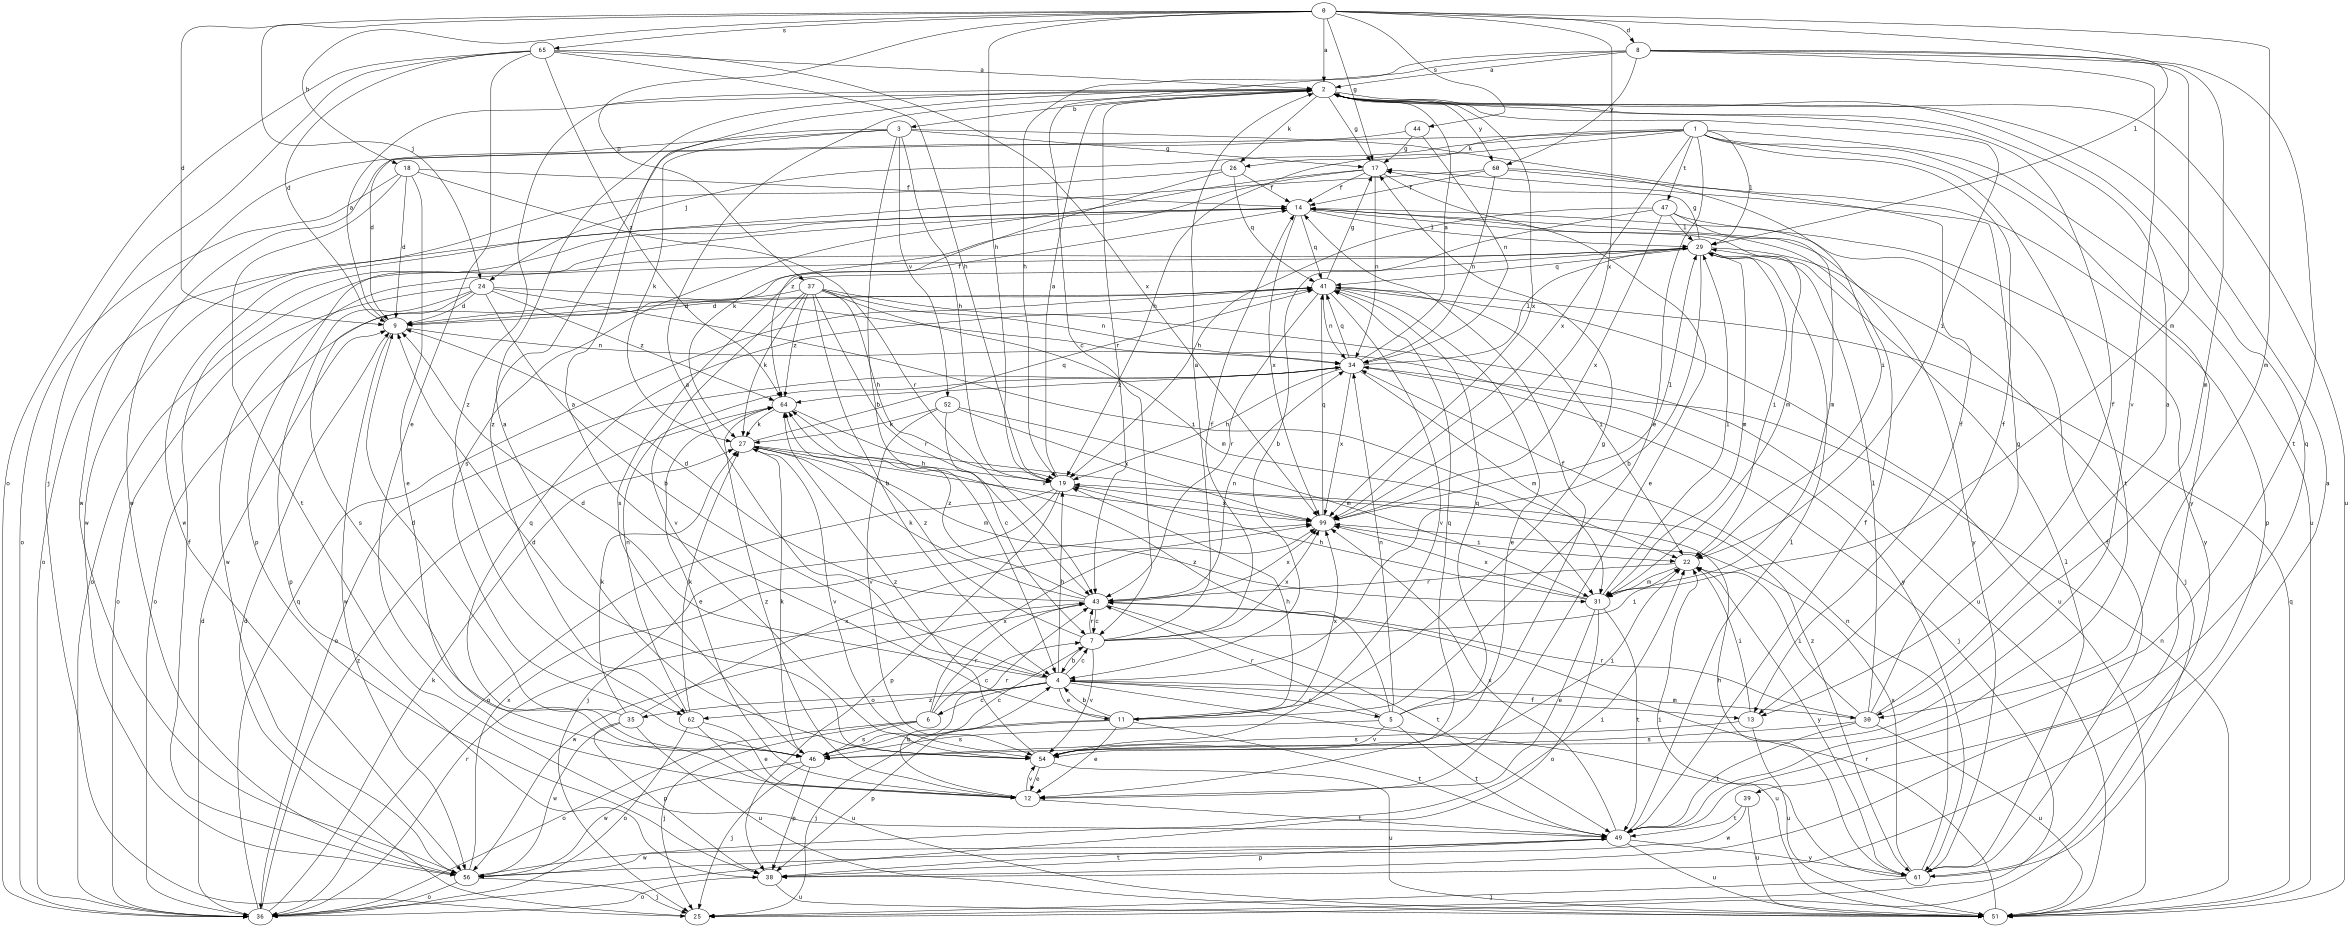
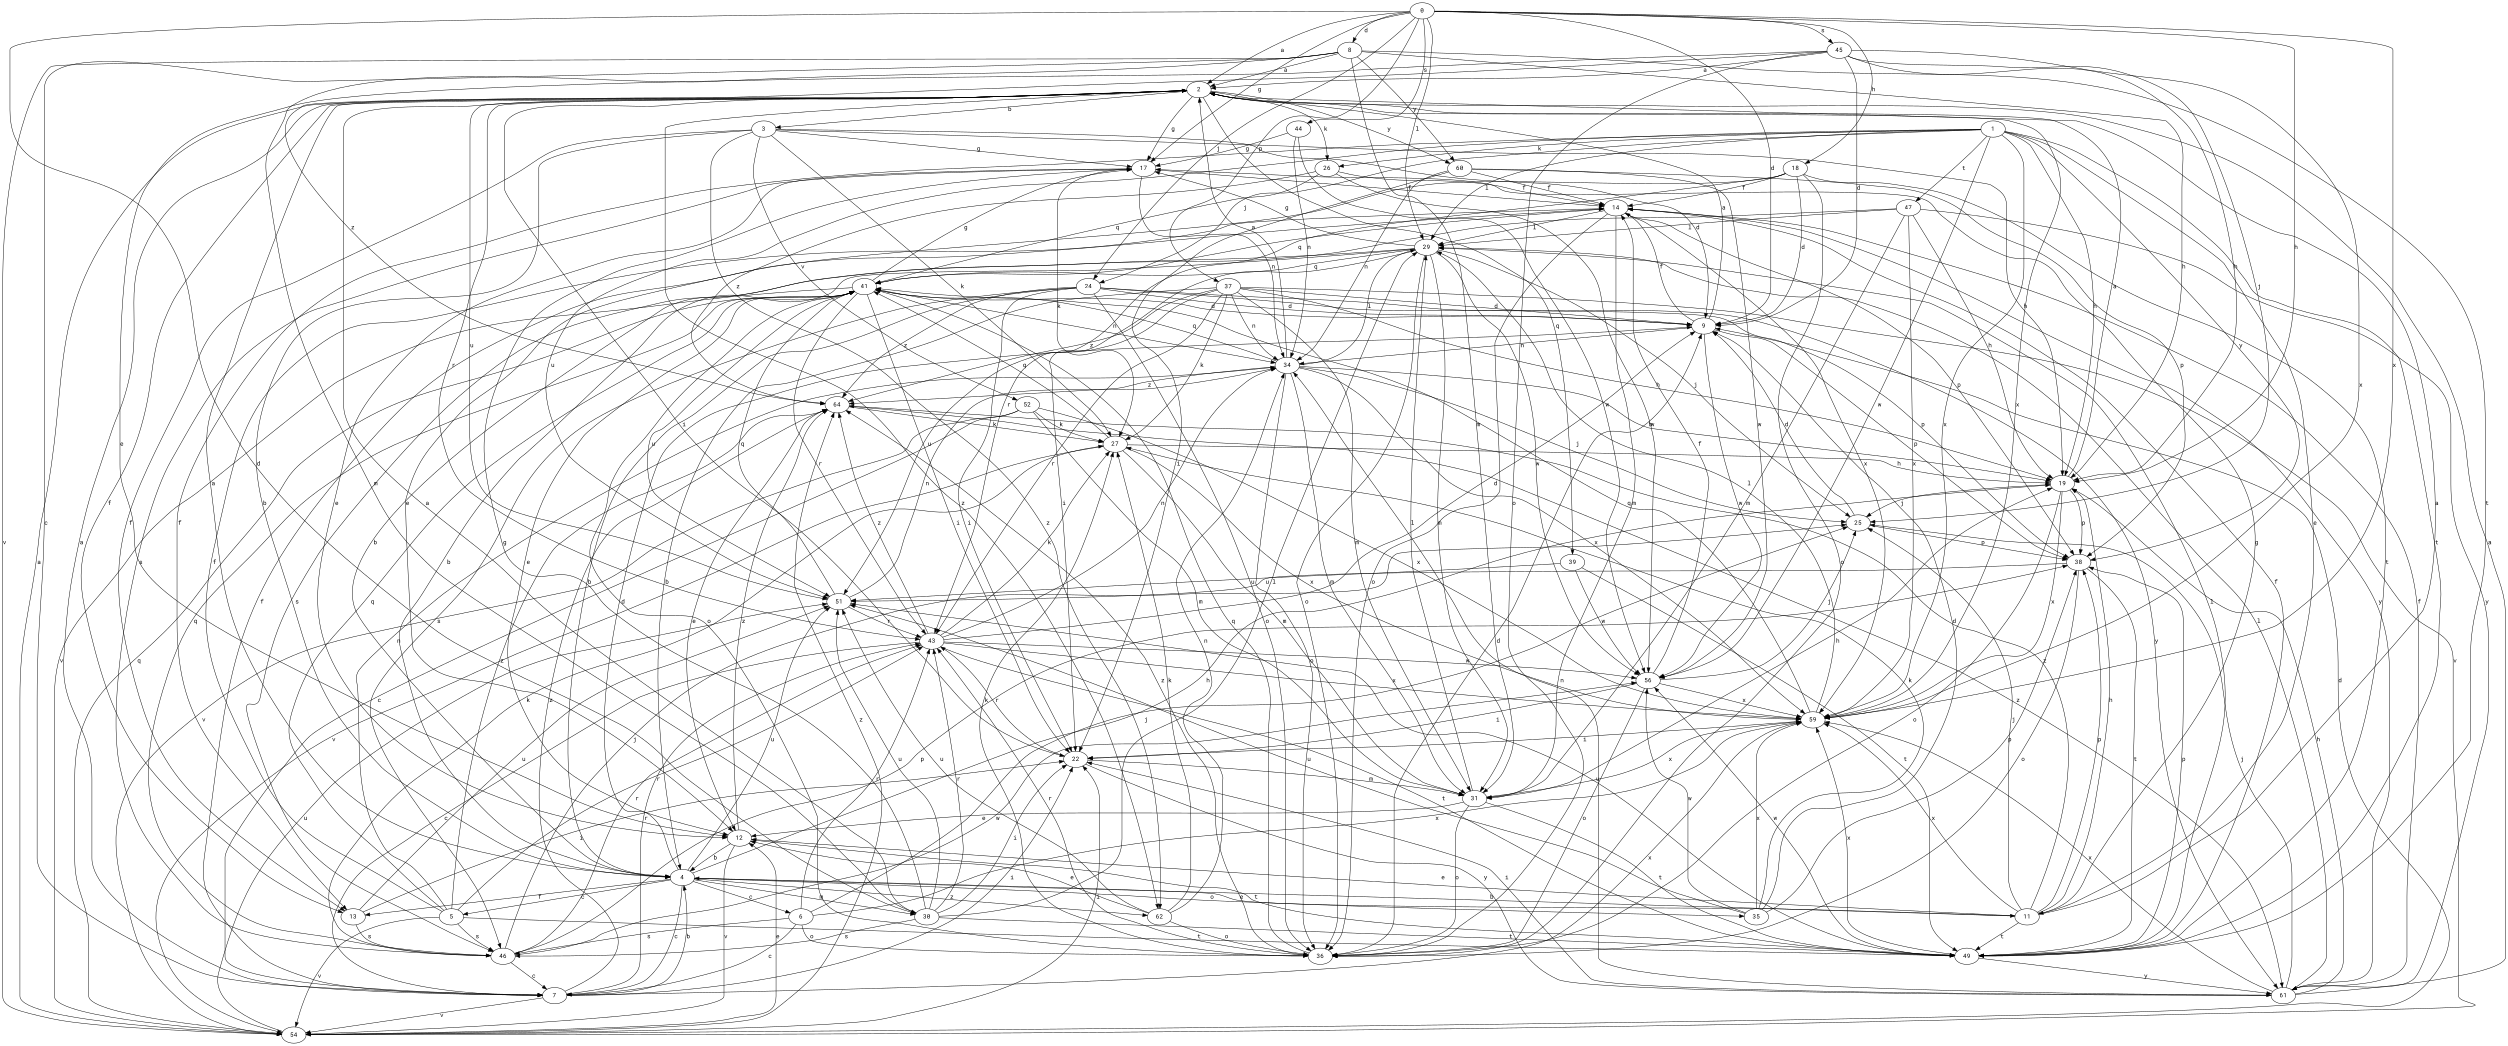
  strict digraph {
    fontname="Roboto Mono"
    node [fontname="Roboto Mono"]
    edge [fontname="Roboto Mono"]
    0
    2
    8
    9
    17
    18
    19
    24
    29
    30
    37
    44
-   45 [label=65]
-   59 [label=99]
+   45
+   59
    13
    26
    51
    3
    22
    39
    43
    60
    62
    49
    7
    54
    31
    38
    56
    14
    34
    27
    46
    12
    36
    25
    4
    64
    61
    41
    1
    11
    47
    52
    5
    6
    35
    0 -> 2 [label=a]
    0 -> 8 [label=d]
    0 -> 9 [label=d]
    0 -> 17 [label=g]
    0 -> 18 [label=h]
    0 -> 19 [label=h]
    0 -> 24 [label=j]
    0 -> 29 [label=l]
-   0 -> 30 [label=m]
+   0 -> 30 [label=d]
    0 -> 37 [label=p]
    0 -> 44 [label=s]
    0 -> 45 [label=s]
    0 -> 59 [label=x]
    2 -> 17 [label=g]
    2 -> 59 [label=x]
    2 -> 13 [label=f]
    2 -> 26 [label=k]
    2 -> 51 [label=u]
    2 -> 3 [label=b]
    2 -> 22 [label=i]
    2 -> 39 [label=q]
    2 -> 43 [label=r]
    2 -> 60 [label=y]
    2 -> 62 [label=z]
    8 -> 2 [label=a]
    8 -> 19 [label=h]
    8 -> 30 [label=m]
    8 -> 60 [label=y]
    8 -> 49 [label=t]
    8 -> 7 [label=c]
    8 -> 54 [label=v]
    8 -> 31 [label=m]
    9 -> 2 [label=a]
+   9 -> 38 [label=p]
    9 -> 56 [label=w]
    9 -> 14 [label=f]
    9 -> 34 [label=n]
    17 -> 14 [label=f]
    17 -> 34 [label=n]
    17 -> 27 [label=k]
    17 -> 46 [label=s]
    17 -> 12 [label=e]
    18 -> 9 [label=d]
    18 -> 43 [label=r]
    18 -> 49 [label=t]
    18 -> 14 [label=f]
    18 -> 12 [label=e]
    18 -> 36 [label=o]
    19 -> 2 [label=a]
    19 -> 59 [label=x]
    19 -> 38 [label=p]
    19 -> 36 [label=o]
    19 -> 25 [label=j]
    24 -> 9 [label=d]
    24 -> 22 [label=i]
    24 -> 38 [label=p]
    24 -> 46 [label=s]
    24 -> 36 [label=o]
    24 -> 4 [label=b]
    24 -> 64 [label=z]
    24 -> 61 [label=y]
    29 -> 17 [label=g]
    29 -> 22 [label=i]
    29 -> 31 [label=m]
    29 -> 56 [label=w]
    29 -> 46 [label=s]
    29 -> 36 [label=o]
    29 -> 25 [label=j]
    29 -> 4 [label=b]
    29 -> 41 [label=q]
    30 -> 2 [label=a]
    30 -> 17 [label=g]
    30 -> 29 [label=l]
    30 -> 51 [label=u]
    30 -> 22 [label=i]
    30 -> 43 [label=r]
    30 -> 49 [label=t]
    30 -> 46 [label=s]
    37 -> 9 [label=d]
    37 -> 19 [label=h]
    37 -> 51 [label=u]
    37 -> 43 [label=r]
    37 -> 54 [label=v]
    37 -> 31 [label=m]
    37 -> 34 [label=n]
    37 -> 27 [label=k]
    37 -> 4 [label=b]
    37 -> 64 [label=z]
    44 -> 17 [label=g]
    44 -> 56 [label=w]
    44 -> 34 [label=n]
    45 -> 2 [label=a]
    45 -> 9 [label=d]
    45 -> 19 [label=h]
    45 -> 59 [label=x]
    45 -> 12 [label=e]
    45 -> 36 [label=o]
    45 -> 25 [label=j]
    45 -> 64 [label=z]
    59 -> 29 [label=l]
    59 -> 22 [label=i]
    59 -> 41 [label=q]
    13 -> 51 [label=u]
    13 -> 22 [label=i]
    13 -> 46 [label=s]
    26 -> 56 [label=w]
    26 -> 14 [label=f]
    26 -> 64 [label=z]
    26 -> 41 [label=q]
    51 -> 43 [label=r]
    51 -> 34 [label=n]
    51 -> 41 [label=q]
    3 -> 9 [label=d]
    3 -> 17 [label=g]
    3 -> 19 [label=h]
    3 -> 13 [label=f]
    3 -> 62 [label=z]
    3 -> 27 [label=k]
    3 -> 4 [label=b]
    3 -> 52 [label=v]
    22 -> 43 [label=r]
    22 -> 31 [label=m]
    22 -> 61 [label=y]
    39 -> 51 [label=u]
    39 -> 49 [label=t]
    39 -> 56 [label=w]
    43 -> 9 [label=d]
    43 -> 59 [label=x]
    43 -> 49 [label=t]
    43 -> 7 [label=c]
    43 -> 56 [label=w]
    43 -> 34 [label=n]
    43 -> 27 [label=k]
    43 -> 64 [label=z]
    60 -> 22 [label=i]
    60 -> 38 [label=p]
    60 -> 56 [label=w]
    60 -> 14 [label=f]
    60 -> 34 [label=n]
    62 -> 51 [label=u]
    62 -> 34 [label=n]
    62 -> 27 [label=k]
    62 -> 12 [label=e]
    62 -> 36 [label=o]
    49 -> 29 [label=l]
    49 -> 59 [label=x]
    49 -> 51 [label=u]
    49 -> 38 [label=p]
    49 -> 56 [label=w]
    49 -> 14 [label=f]
    49 -> 61 [label=y]
    7 -> 2 [label=a]
    7 -> 59 [label=x]
    7 -> 22 [label=i]
    7 -> 43 [label=r]
    7 -> 54 [label=v]
    7 -> 14 [label=f]
    7 -> 4 [label=b]
    7 -> 64 [label=z]
    54 -> 2 [label=a]
    54 -> 9 [label=d]
    54 -> 51 [label=u]
    54 -> 22 [label=i]
    54 -> 12 [label=e]
    54 -> 64 [label=z]
    54 -> 41 [label=q]
    31 -> 19 [label=h]
    31 -> 29 [label=l]
    31 -> 59 [label=x]
    31 -> 49 [label=t]
    31 -> 12 [label=e]
    31 -> 36 [label=o]
    38 -> 51 [label=u]
    38 -> 49 [label=t]
    38 -> 36 [label=o]
    56 -> 59 [label=x]
    56 -> 22 [label=i]
    56 -> 14 [label=f]
    56 -> 36 [label=o]
    56 -> 25 [label=j]
    14 -> 29 [label=l]
    14 -> 59 [label=x]
    14 -> 31 [label=m]
    14 -> 38 [label=p]
    14 -> 36 [label=o]
    14 -> 61 [label=y]
    14 -> 41 [label=q]
    34 -> 2 [label=a]
    34 -> 19 [label=h]
    34 -> 29 [label=l]
    34 -> 59 [label=x]
    34 -> 31 [label=m]
    34 -> 36 [label=o]
    34 -> 25 [label=j]
    34 -> 64 [label=z]
    34 -> 41 [label=q]
    27 -> 19 [label=h]
    27 -> 59 [label=x]
    27 -> 54 [label=v]
    27 -> 31 [label=m]
    27 -> 41 [label=q]
    46 -> 43 [label=r]
    46 -> 7 [label=c]
    46 -> 38 [label=p]
    46 -> 56 [label=w]
    46 -> 27 [label=k]
    46 -> 25 [label=j]
    46 -> 41 [label=q]
    12 -> 49 [label=t]
    12 -> 54 [label=v]
    12 -> 4 [label=b]
    12 -> 64 [label=z]
    36 -> 9 [label=d]
    36 -> 43 [label=r]
    36 -> 27 [label=k]
    36 -> 64 [label=z]
    36 -> 41 [label=q]
    25 -> 9 [label=d]
+   25 -> 38 [label=p]
    4 -> 2 [label=a]
    4 -> 9 [label=d]
    4 -> 19 [label=h]
    4 -> 30 [label=m]
    4 -> 13 [label=f]
    4 -> 51 [label=u]
    4 -> 62 [label=z]
    4 -> 7 [label=c]
    4 -> 11 [label=e]
    4 -> 5 [label=c]
    4 -> 6 [label=c]
    4 -> 35 [label=o]
    64 -> 27 [label=k]
    64 -> 12 [label=e]
    64 -> 61 [label=z]
    61 -> 2 [label=a]
    61 -> 19 [label=h]
    61 -> 29 [label=l]
    61 -> 59 [label=x]
    61 -> 22 [label=i]
    61 -> 14 [label=f]
    61 -> 34 [label=n]
    61 -> 25 [label=j]
    41 -> 9 [label=d]
    41 -> 17 [label=g]
    41 -> 51 [label=u]
    41 -> 22 [label=i]
    41 -> 43 [label=r]
    41 -> 54 [label=v]
    41 -> 34 [label=n]
    41 -> 12 [label=e]
    41 -> 36 [label=o]
    1 -> 19 [label=h]
    1 -> 24 [label=j]
    1 -> 29 [label=l]
    1 -> 59 [label=x]
    1 -> 13 [label=f]
    1 -> 26 [label=k]
    1 -> 51 [label=u]
    1 -> 49 [label=t]
    1 -> 38 [label=y]
    1 -> 56 [label=w]
    1 -> 11 [label=e]
    1 -> 47 [label=t]
    11 -> 2 [label=a]
    11 -> 17 [label=g]
    11 -> 19 [label=h]
    11 -> 59 [label=x]
    11 -> 49 [label=t]
    11 -> 38 [label=p]
    11 -> 12 [label=e]
    11 -> 25 [label=j]
    11 -> 4 [label=b]
+   11 -> 64 [label=z]
    47 -> 19 [label=h]
    47 -> 29 [label=l]
    47 -> 59 [label=x]
    47 -> 31 [label=m]
    47 -> 4 [label=b]
    47 -> 61 [label=y]
    52 -> 59 [label=x]
    52 -> 7 [label=c]
    52 -> 54 [label=v]
    52 -> 31 [label=m]
    52 -> 27 [label=k]
    5 -> 43 [label=r]
    5 -> 49 [label=t]
    5 -> 54 [label=v]
    5 -> 14 [label=f]
    5 -> 34 [label=n]
    5 -> 46 [label=s]
    5 -> 64 [label=z]
    5 -> 41 [label=q]
    6 -> 59 [label=x]
    6 -> 43 [label=r]
    6 -> 7 [label=c]
    6 -> 46 [label=s]
    6 -> 36 [label=o]
    6 -> 25 [label=j]
    35 -> 9 [label=d]
    35 -> 59 [label=x]
    35 -> 51 [label=u]
    35 -> 38 [label=p]
    35 -> 56 [label=w]
    35 -> 27 [label=k]
  }
